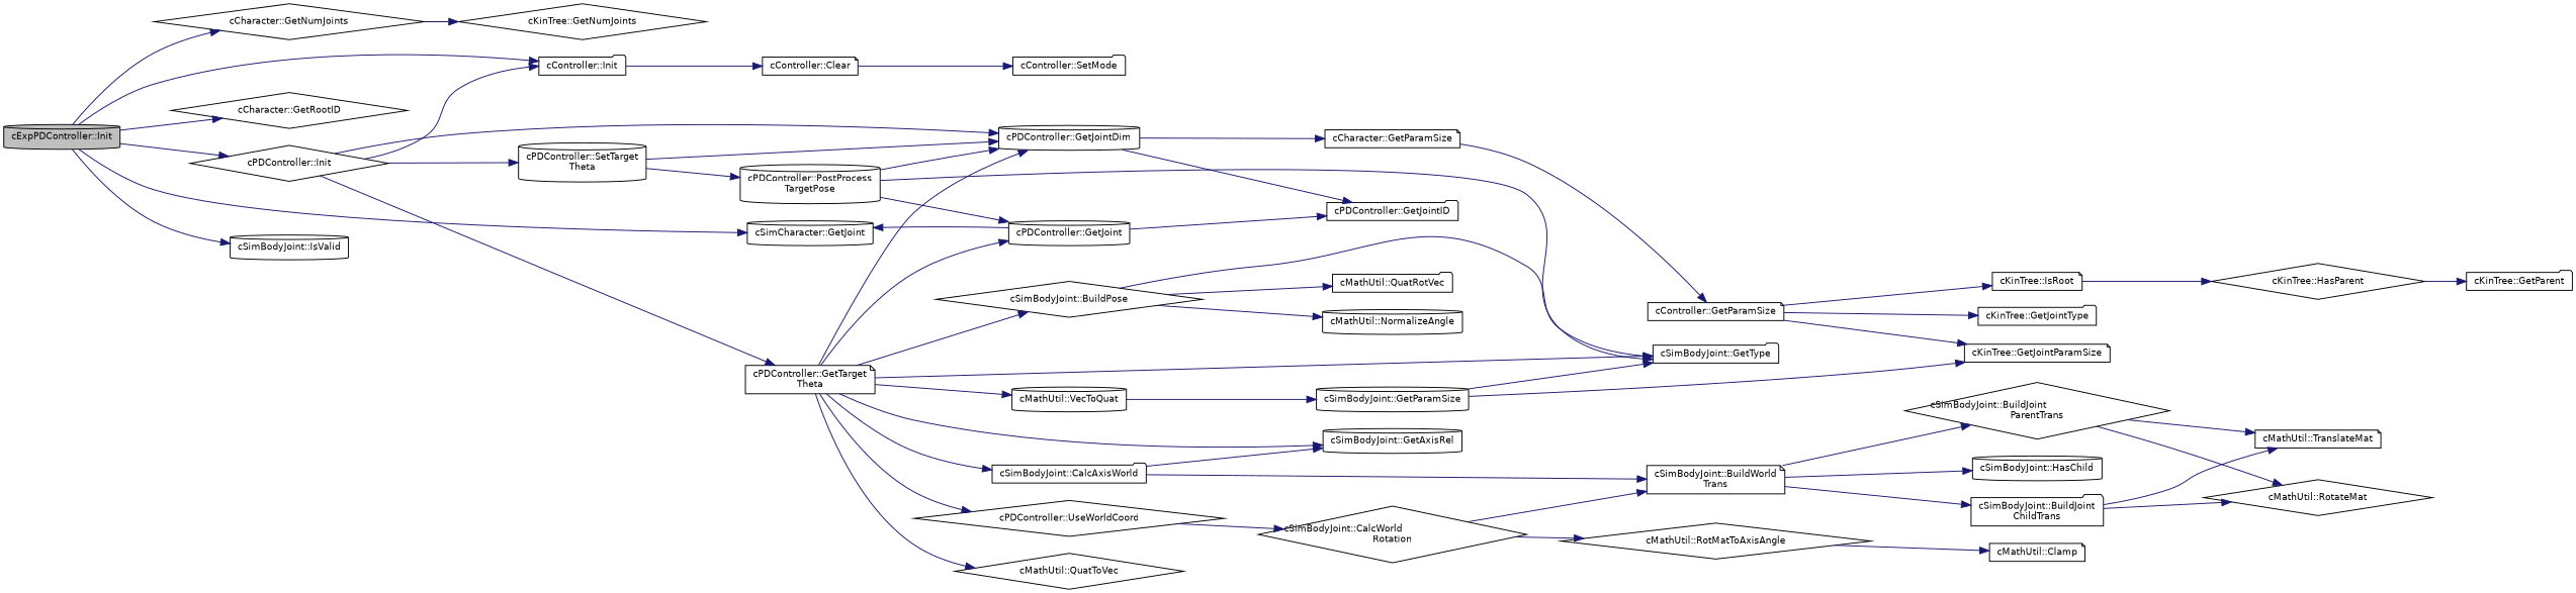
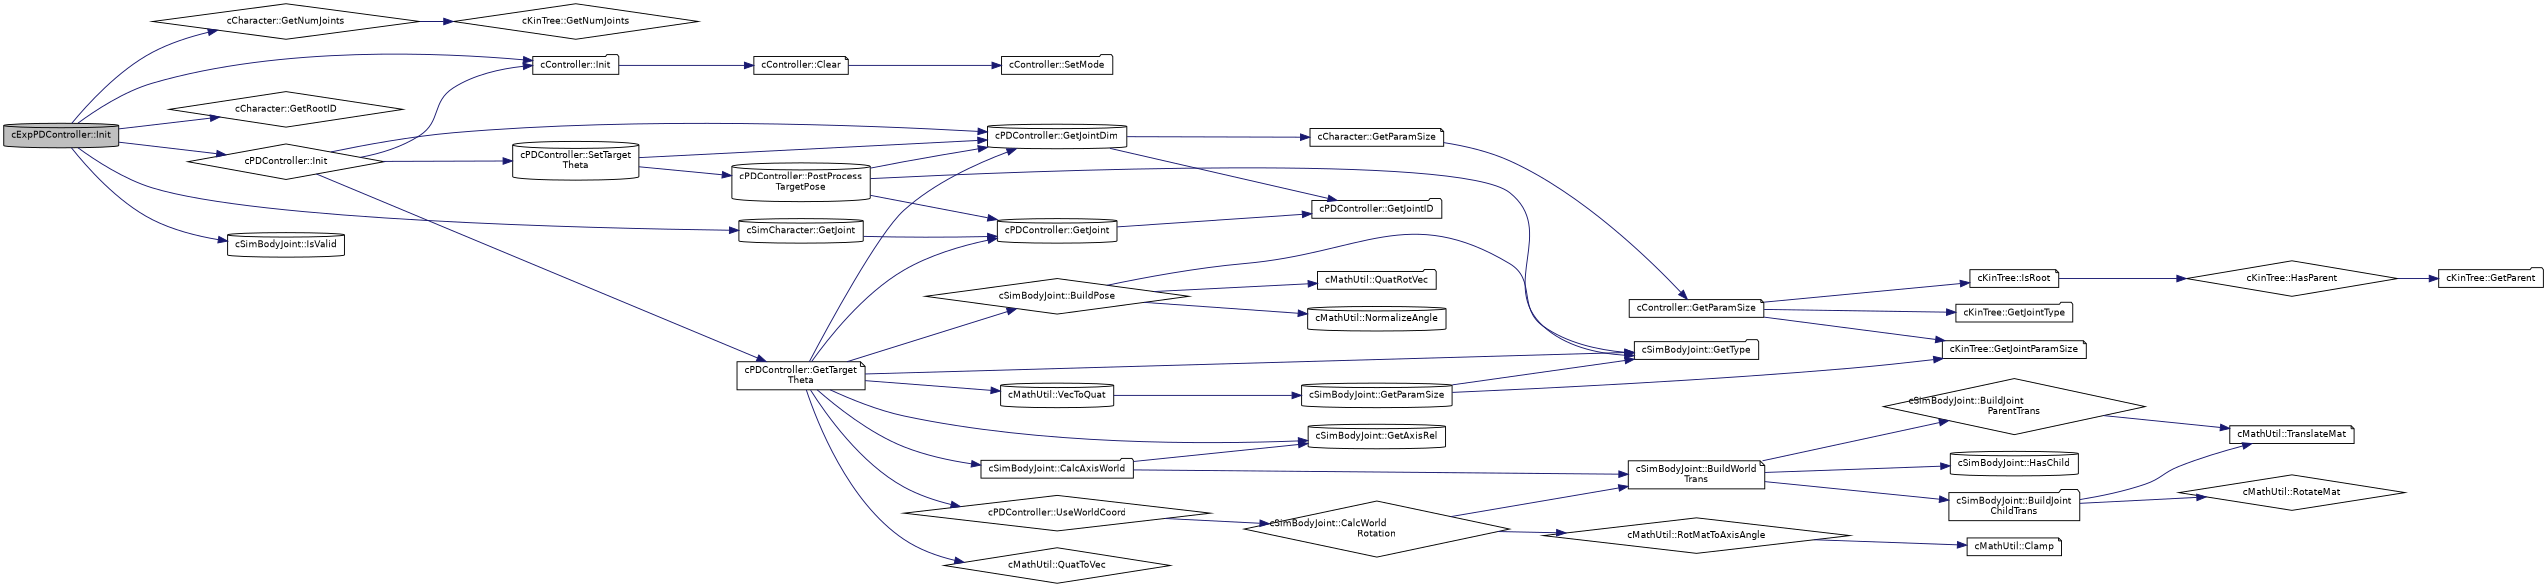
  digraph {
    rankdir=LR
    node [color=black fillcolor=white fontname=Helvetica fontsize=10 shape=cylinder style=filled]
    edge [color=midnightblue fontname=Helvetica fontsize=10 labelfontname=Helvetica labelfontsize=10 style=solid]
    n1 [fillcolor=grey75 fontcolor=black height=0.2 label="cExpPDController::Init" width=0.4]
    n2 [height=0.2 label="cSimCharacter::GetJoint" width=0.4]
    n3 [height=0.2 label="cCharacter::GetNumJoints" shape=diamond width=0.4]
    n4 [height=0.2 label="cCharacter::GetRootID" shape=diamond width=0.4]
    n5 [height=0.2 label="cController::Init" shape=folder width=0.4]
    n6 [height=0.2 label="cPDController::Init" shape=diamond width=0.4]
    n7 [height=0.2 label="cSimBodyJoint::IsValid" width=0.4]
    n8 [height=0.2 label="cKinTree::GetNumJoints" shape=diamond width=0.4]
    n9 [height=0.2 label="cController::Clear" shape=note width=0.4]
    n10 [height=0.2 label="cPDController::GetJointDim" width=0.4]
    n11 [height=0.2 label="cPDController::GetTarget\lTheta" shape=note width=0.4]
    n12 [height=0.2 label="cPDController::SetTarget\lTheta" width=0.4]
    n13 [height=0.2 label="cController::SetMode" shape=folder width=0.4]
    n14 [height=0.2 label="cPDController::GetJointID" shape=folder width=0.4]
    n15 [height=0.2 label="cCharacter::GetParamSize" shape=note width=0.4]
    n16 [height=0.2 label="cSimBodyJoint::BuildPose" shape=diamond width=0.4]
    n17 [height=0.2 label="cSimBodyJoint::GetType" shape=folder width=0.4]
    n18 [height=0.2 label="cSimBodyJoint::CalcAxisWorld" shape=folder width=0.4]
    n19 [height=0.2 label="cSimBodyJoint::GetAxisRel" width=0.4]
    n20 [height=0.2 label="cPDController::GetJoint" width=0.4]
    n21 [height=0.2 label="cMathUtil::QuatToVec" shape=diamond width=0.4]
    n22 [height=0.2 label="cPDController::UseWorldCoord" shape=diamond width=0.4]
    n23 [height=0.2 label="cMathUtil::VecToQuat" width=0.4]
    n24 [height=0.2 label="cPDController::PostProcess\lTargetPose" width=0.4]
    n25 [height=0.2 label="cController::GetParamSize" shape=note width=0.4]
    n26 [height=0.2 label="cKinTree::GetJointParamSize" shape=note width=0.4]
    n27 [height=0.2 label="cKinTree::GetJointType" shape=folder width=0.4]
    n28 [height=0.2 label="cKinTree::IsRoot" shape=note width=0.4]
    n29 [height=0.2 label="cKinTree::HasParent" shape=diamond width=0.4]
    n30 [height=0.2 label="cKinTree::GetParent" shape=folder width=0.4]
    n31 [height=0.2 label="cMathUtil::NormalizeAngle" width=0.4]
    n32 [height=0.2 label="cMathUtil::QuatRotVec" shape=folder width=0.4]
    n33 [height=0.2 label="cSimBodyJoint::BuildWorld\lTrans" shape=note width=0.4]
    n34 [height=0.2 label="cSimBodyJoint::CalcWorld\lRotation" shape=diamond width=0.4]
    n35 [height=0.2 label="cMathUtil::RotMatToAxisAngle" shape=diamond width=0.4]
    n36 [height=0.2 label="cSimBodyJoint::GetParamSize" width=0.4]
    n37 [height=0.2 label="cSimBodyJoint::BuildJoint\lChildTrans" shape=folder width=0.4]
    n38 [height=0.2 label="cSimBodyJoint::BuildJoint\lParentTrans" shape=diamond width=0.4]
    n39 [height=0.2 label="cSimBodyJoint::HasChild" width=0.4]
    n40 [height=0.2 label="cMathUtil::RotateMat" shape=diamond width=0.4]
    n41 [height=0.2 label="cMathUtil::TranslateMat" shape=note width=0.4]
    n42 [height=0.2 label="cMathUtil::Clamp" shape=note width=0.4]
    n1 -> n2
    n1 -> n3
    n1 -> n4
    n1 -> n5
    n1 -> n6
    n1 -> n7
    n3 -> n8
    n5 -> n9
    n6 -> n5
    n6 -> n10
    n6 -> n11
    n6 -> n12
    n9 -> n13
    n10 -> n14
    n10 -> n15
    n11 -> n10
    n11 -> n16
    n11 -> n17
    n11 -> n18
    n11 -> n19
    n11 -> n20
    n11 -> n21
    n11 -> n22
    n11 -> n23
    n12 -> n10
    n12 -> n24
    n15 -> n25
    n16 -> n17
    n16 -> n31
    n16 -> n32
    n18 -> n19
    n18 -> n33
-   n20 -> n2
+   n2 -> n20
    n20 -> n14
    n22 -> n34
    n23 -> n36
    n24 -> n10
    n24 -> n17
    n24 -> n20
    n25 -> n26
    n25 -> n27
    n25 -> n28
    n28 -> n29
    n29 -> n30
    n33 -> n37
    n33 -> n38
    n33 -> n39
    n34 -> n33
    n34 -> n35
    n35 -> n42
    n36 -> n17
    n36 -> n26
    n37 -> n40
    n37 -> n41
-   n38 -> n40
    n38 -> n41
  }
